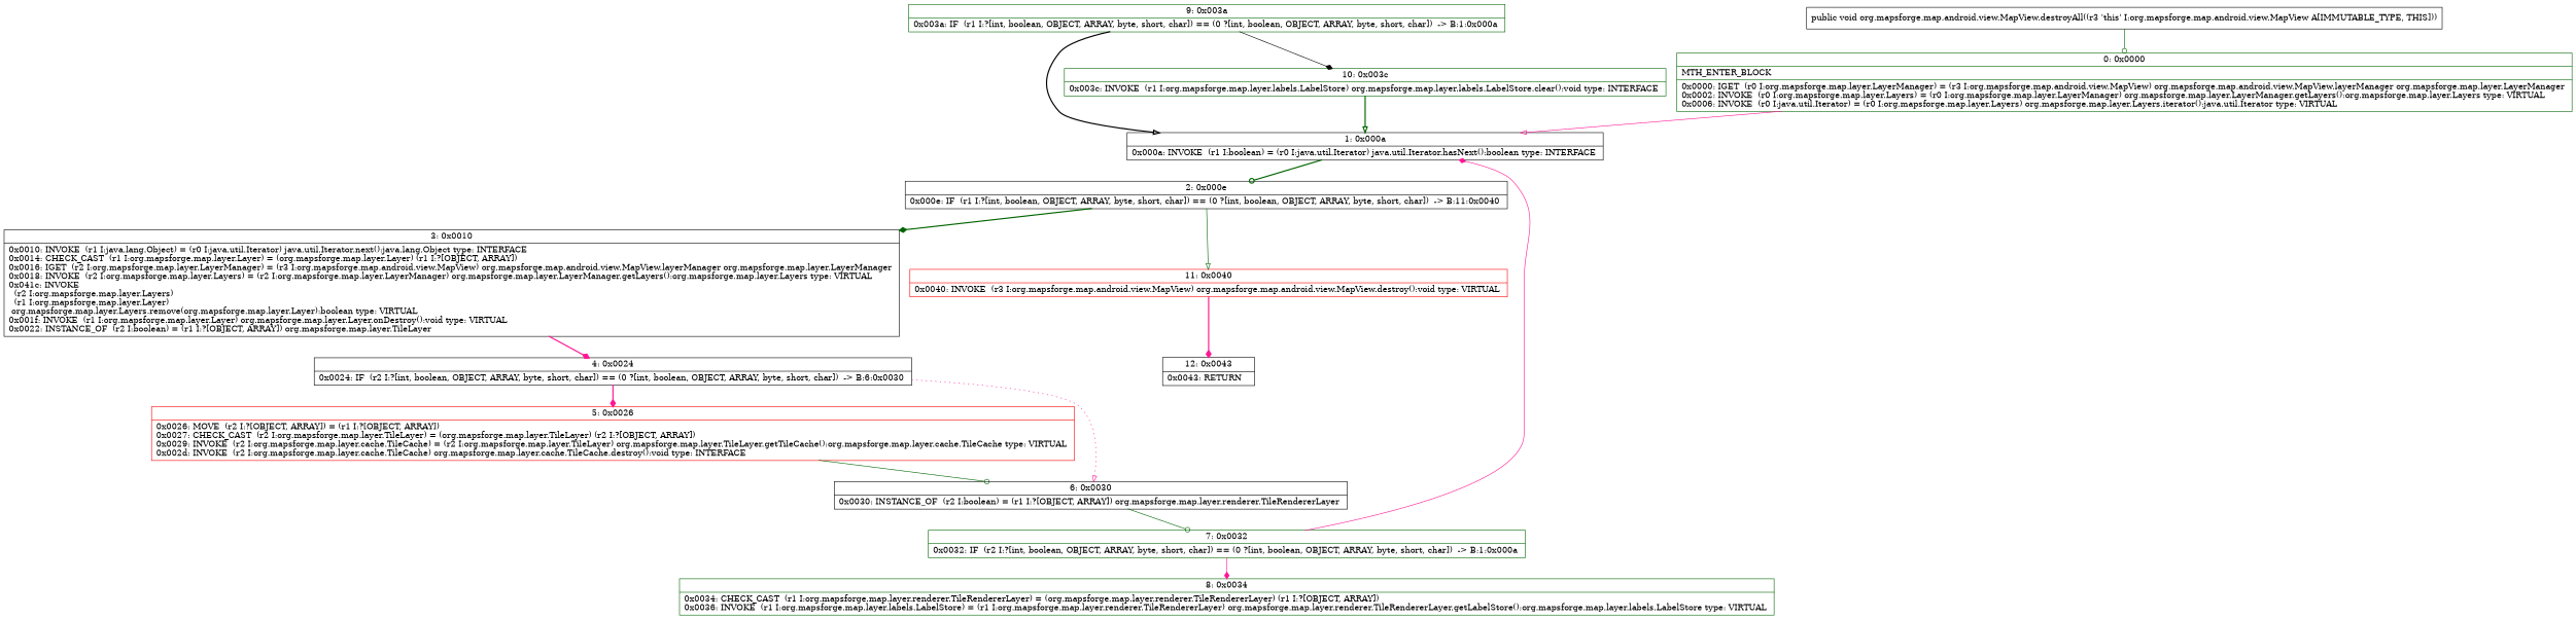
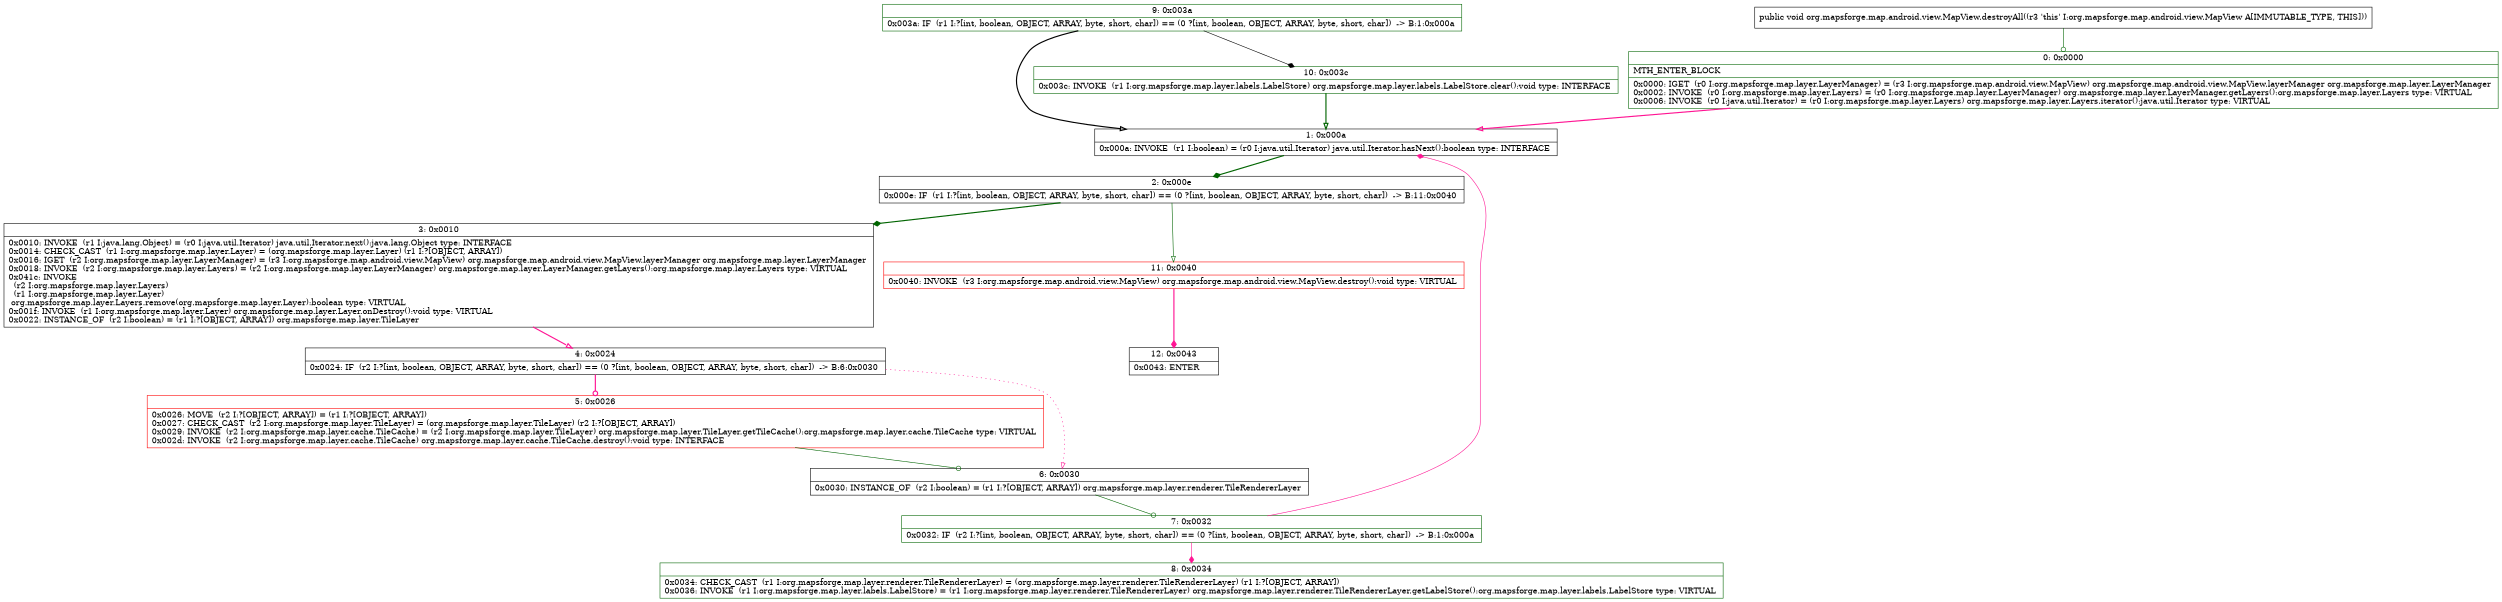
  digraph {
    node [color=black shape=record]
    edge [arrowhead=diamond color=deeppink style=bold]
    n1 [color=darkgreen label="{0\:\ 0x0000|MTH_ENTER_BLOCK\l|0x0000: IGET  (r0 I:org.mapsforge.map.layer.LayerManager) = (r3 I:org.mapsforge.map.android.view.MapView) org.mapsforge.map.android.view.MapView.layerManager org.mapsforge.map.layer.LayerManager \l0x0002: INVOKE  (r0 I:org.mapsforge.map.layer.Layers) = (r0 I:org.mapsforge.map.layer.LayerManager) org.mapsforge.map.layer.LayerManager.getLayers():org.mapsforge.map.layer.Layers type: VIRTUAL \l0x0006: INVOKE  (r0 I:java.util.Iterator) = (r0 I:org.mapsforge.map.layer.Layers) org.mapsforge.map.layer.Layers.iterator():java.util.Iterator type: VIRTUAL \l}"]
    n2 [label="{1\:\ 0x000a|0x000a: INVOKE  (r1 I:boolean) = (r0 I:java.util.Iterator) java.util.Iterator.hasNext():boolean type: INTERFACE \l}"]
    n3 [label="{2\:\ 0x000e|0x000e: IF  (r1 I:?[int, boolean, OBJECT, ARRAY, byte, short, char]) == (0 ?[int, boolean, OBJECT, ARRAY, byte, short, char])  \-\> B:11:0x0040 \l}"]
    n4 [label="{3\:\ 0x0010|0x0010: INVOKE  (r1 I:java.lang.Object) = (r0 I:java.util.Iterator) java.util.Iterator.next():java.lang.Object type: INTERFACE \l0x0014: CHECK_CAST  (r1 I:org.mapsforge.map.layer.Layer) = (org.mapsforge.map.layer.Layer) (r1 I:?[OBJECT, ARRAY]) \l0x0016: IGET  (r2 I:org.mapsforge.map.layer.LayerManager) = (r3 I:org.mapsforge.map.android.view.MapView) org.mapsforge.map.android.view.MapView.layerManager org.mapsforge.map.layer.LayerManager \l0x0018: INVOKE  (r2 I:org.mapsforge.map.layer.Layers) = (r2 I:org.mapsforge.map.layer.LayerManager) org.mapsforge.map.layer.LayerManager.getLayers():org.mapsforge.map.layer.Layers type: VIRTUAL \l0x041c: INVOKE  \l  (r2 I:org.mapsforge.map.layer.Layers)\l  (r1 I:org.mapsforge.map.layer.Layer)\l org.mapsforge.map.layer.Layers.remove(org.mapsforge.map.layer.Layer):boolean type: VIRTUAL \l0x001f: INVOKE  (r1 I:org.mapsforge.map.layer.Layer) org.mapsforge.map.layer.Layer.onDestroy():void type: VIRTUAL \l0x0022: INSTANCE_OF  (r2 I:boolean) = (r1 I:?[OBJECT, ARRAY]) org.mapsforge.map.layer.TileLayer \l}"]
    n5 [color=red label="{11\:\ 0x0040|0x0040: INVOKE  (r3 I:org.mapsforge.map.android.view.MapView) org.mapsforge.map.android.view.MapView.destroy():void type: VIRTUAL \l}"]
    n6 [label="{4\:\ 0x0024|0x0024: IF  (r2 I:?[int, boolean, OBJECT, ARRAY, byte, short, char]) == (0 ?[int, boolean, OBJECT, ARRAY, byte, short, char])  \-\> B:6:0x0030 \l}"]
-   n7 [label="{12\:\ 0x0043|0x0043: RETURN   \l}"]
+   n7 [label="{12\:\ 0x0043|0x0043: ENTER   \l}"]
    n8 [color=red label="{5\:\ 0x0026|0x0026: MOVE  (r2 I:?[OBJECT, ARRAY]) = (r1 I:?[OBJECT, ARRAY]) \l0x0027: CHECK_CAST  (r2 I:org.mapsforge.map.layer.TileLayer) = (org.mapsforge.map.layer.TileLayer) (r2 I:?[OBJECT, ARRAY]) \l0x0029: INVOKE  (r2 I:org.mapsforge.map.layer.cache.TileCache) = (r2 I:org.mapsforge.map.layer.TileLayer) org.mapsforge.map.layer.TileLayer.getTileCache():org.mapsforge.map.layer.cache.TileCache type: VIRTUAL \l0x002d: INVOKE  (r2 I:org.mapsforge.map.layer.cache.TileCache) org.mapsforge.map.layer.cache.TileCache.destroy():void type: INTERFACE \l}"]
    n9 [label="{6\:\ 0x0030|0x0030: INSTANCE_OF  (r2 I:boolean) = (r1 I:?[OBJECT, ARRAY]) org.mapsforge.map.layer.renderer.TileRendererLayer \l}"]
    n10 [color=darkgreen label="{7\:\ 0x0032|0x0032: IF  (r2 I:?[int, boolean, OBJECT, ARRAY, byte, short, char]) == (0 ?[int, boolean, OBJECT, ARRAY, byte, short, char])  \-\> B:1:0x000a \l}"]
    n11 [color=darkgreen label="{8\:\ 0x0034|0x0034: CHECK_CAST  (r1 I:org.mapsforge.map.layer.renderer.TileRendererLayer) = (org.mapsforge.map.layer.renderer.TileRendererLayer) (r1 I:?[OBJECT, ARRAY]) \l0x0036: INVOKE  (r1 I:org.mapsforge.map.layer.labels.LabelStore) = (r1 I:org.mapsforge.map.layer.renderer.TileRendererLayer) org.mapsforge.map.layer.renderer.TileRendererLayer.getLabelStore():org.mapsforge.map.layer.labels.LabelStore type: VIRTUAL \l}"]
    n12 [color=darkgreen label="{9\:\ 0x003a|0x003a: IF  (r1 I:?[int, boolean, OBJECT, ARRAY, byte, short, char]) == (0 ?[int, boolean, OBJECT, ARRAY, byte, short, char])  \-\> B:1:0x000a \l}"]
    n13 [color=darkgreen label="{10\:\ 0x003c|0x003c: INVOKE  (r1 I:org.mapsforge.map.layer.labels.LabelStore) org.mapsforge.map.layer.labels.LabelStore.clear():void type: INTERFACE \l}"]
    n14 [label="{public void org.mapsforge.map.android.view.MapView.destroyAll((r3 'this' I:org.mapsforge.map.android.view.MapView A[IMMUTABLE_TYPE, THIS])) }"]
-   n1 -> n2 [arrowhead=onormal style=solid]
-   n2 -> n3 [arrowhead=odot color=darkgreen]
+   n1 -> n2 [arrowhead=onormal]
+   n2 -> n3 [color=darkgreen]
    n3 -> n4 [color=darkgreen]
    n3 -> n5 [arrowhead=onormal color=darkgreen style=solid]
-   n4 -> n6
+   n4 -> n6 [arrowhead=onormal]
    n5 -> n7
-   n6 -> n8
+   n6 -> n8 [arrowhead=odot]
    n6 -> n9 [arrowhead=onormal style=dotted]
    n8 -> n9 [arrowhead=odot color=darkgreen style=solid]
    n9 -> n10 [arrowhead=odot color=darkgreen style=solid]
    n10 -> n2 [style=solid]
    n10 -> n11 [style=solid]
    n12 -> n2 [arrowhead=onormal color=black]
    n12 -> n13 [color=black style=solid]
    n13 -> n2 [arrowhead=onormal color=darkgreen]
    n14 -> n1 [arrowhead=odot color=darkgreen style=solid]
  }
